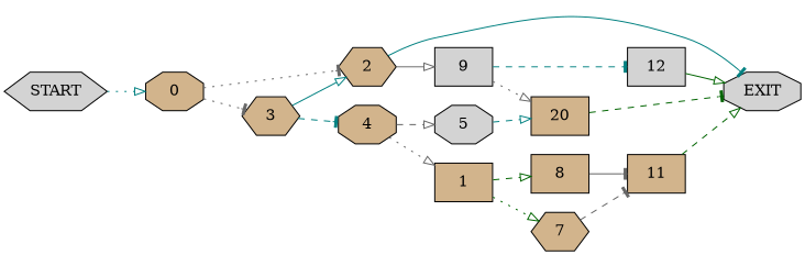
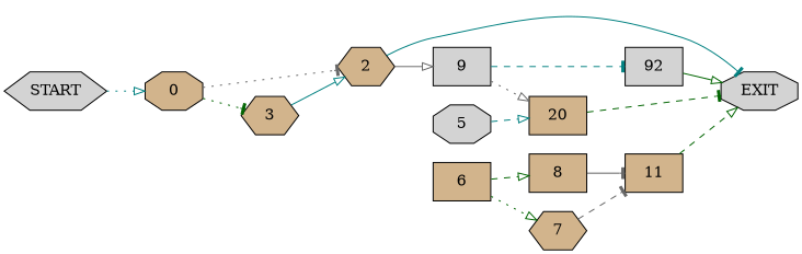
  digraph {
    rankdir=LR
    node [fillcolor=tan shape=box style=filled]
    edge [arrowhead=onormal color=gray40 style=dashed]
    n1 [fillcolor=lightgrey label=START shape=hexagon]
    n2 [label=0 shape=octagon]
    2 [shape=hexagon]
    3 [shape=hexagon]
    n5 [fillcolor=lightgrey label=EXIT shape=octagon]
    9 [fillcolor=lightgrey]
-   4 [shape=octagon]
    5 [fillcolor=lightgrey shape=octagon]
-   6 [label=1]
+   6
    n10 [label=20]
    7 [shape=hexagon]
    8
-   12 [fillcolor=lightgrey]
+   12 [fillcolor=lightgrey label=92]
    11
    n1 -> n2 [color=teal style=dotted]
    n2 -> 2 [arrowhead=tee style=dotted]
-   n2 -> 3 [arrowhead=tee style=dotted]
+   n2 -> 3 [arrowhead=tee color=darkgreen style=dotted]
    2 -> n5 [arrowhead=tee color=teal style=solid]
    2 -> 9 [style=solid]
    3 -> 2 [color=teal style=solid]
-   3 -> 4 [arrowhead=tee color=teal]
    9 -> n10 [style=dotted]
    9 -> 12 [arrowhead=tee color=teal]
-   4 -> 5
-   4 -> 6 [style=dotted]
    5 -> n10 [color=teal]
    6 -> 7 [color=darkgreen style=dotted]
    6 -> 8 [color=darkgreen]
    n10 -> n5 [arrowhead=tee color=darkgreen]
    7 -> 11 [arrowhead=tee]
    8 -> 11 [arrowhead=tee style=solid]
    12 -> n5 [color=darkgreen style=solid]
    11 -> n5 [color=darkgreen]
  }
